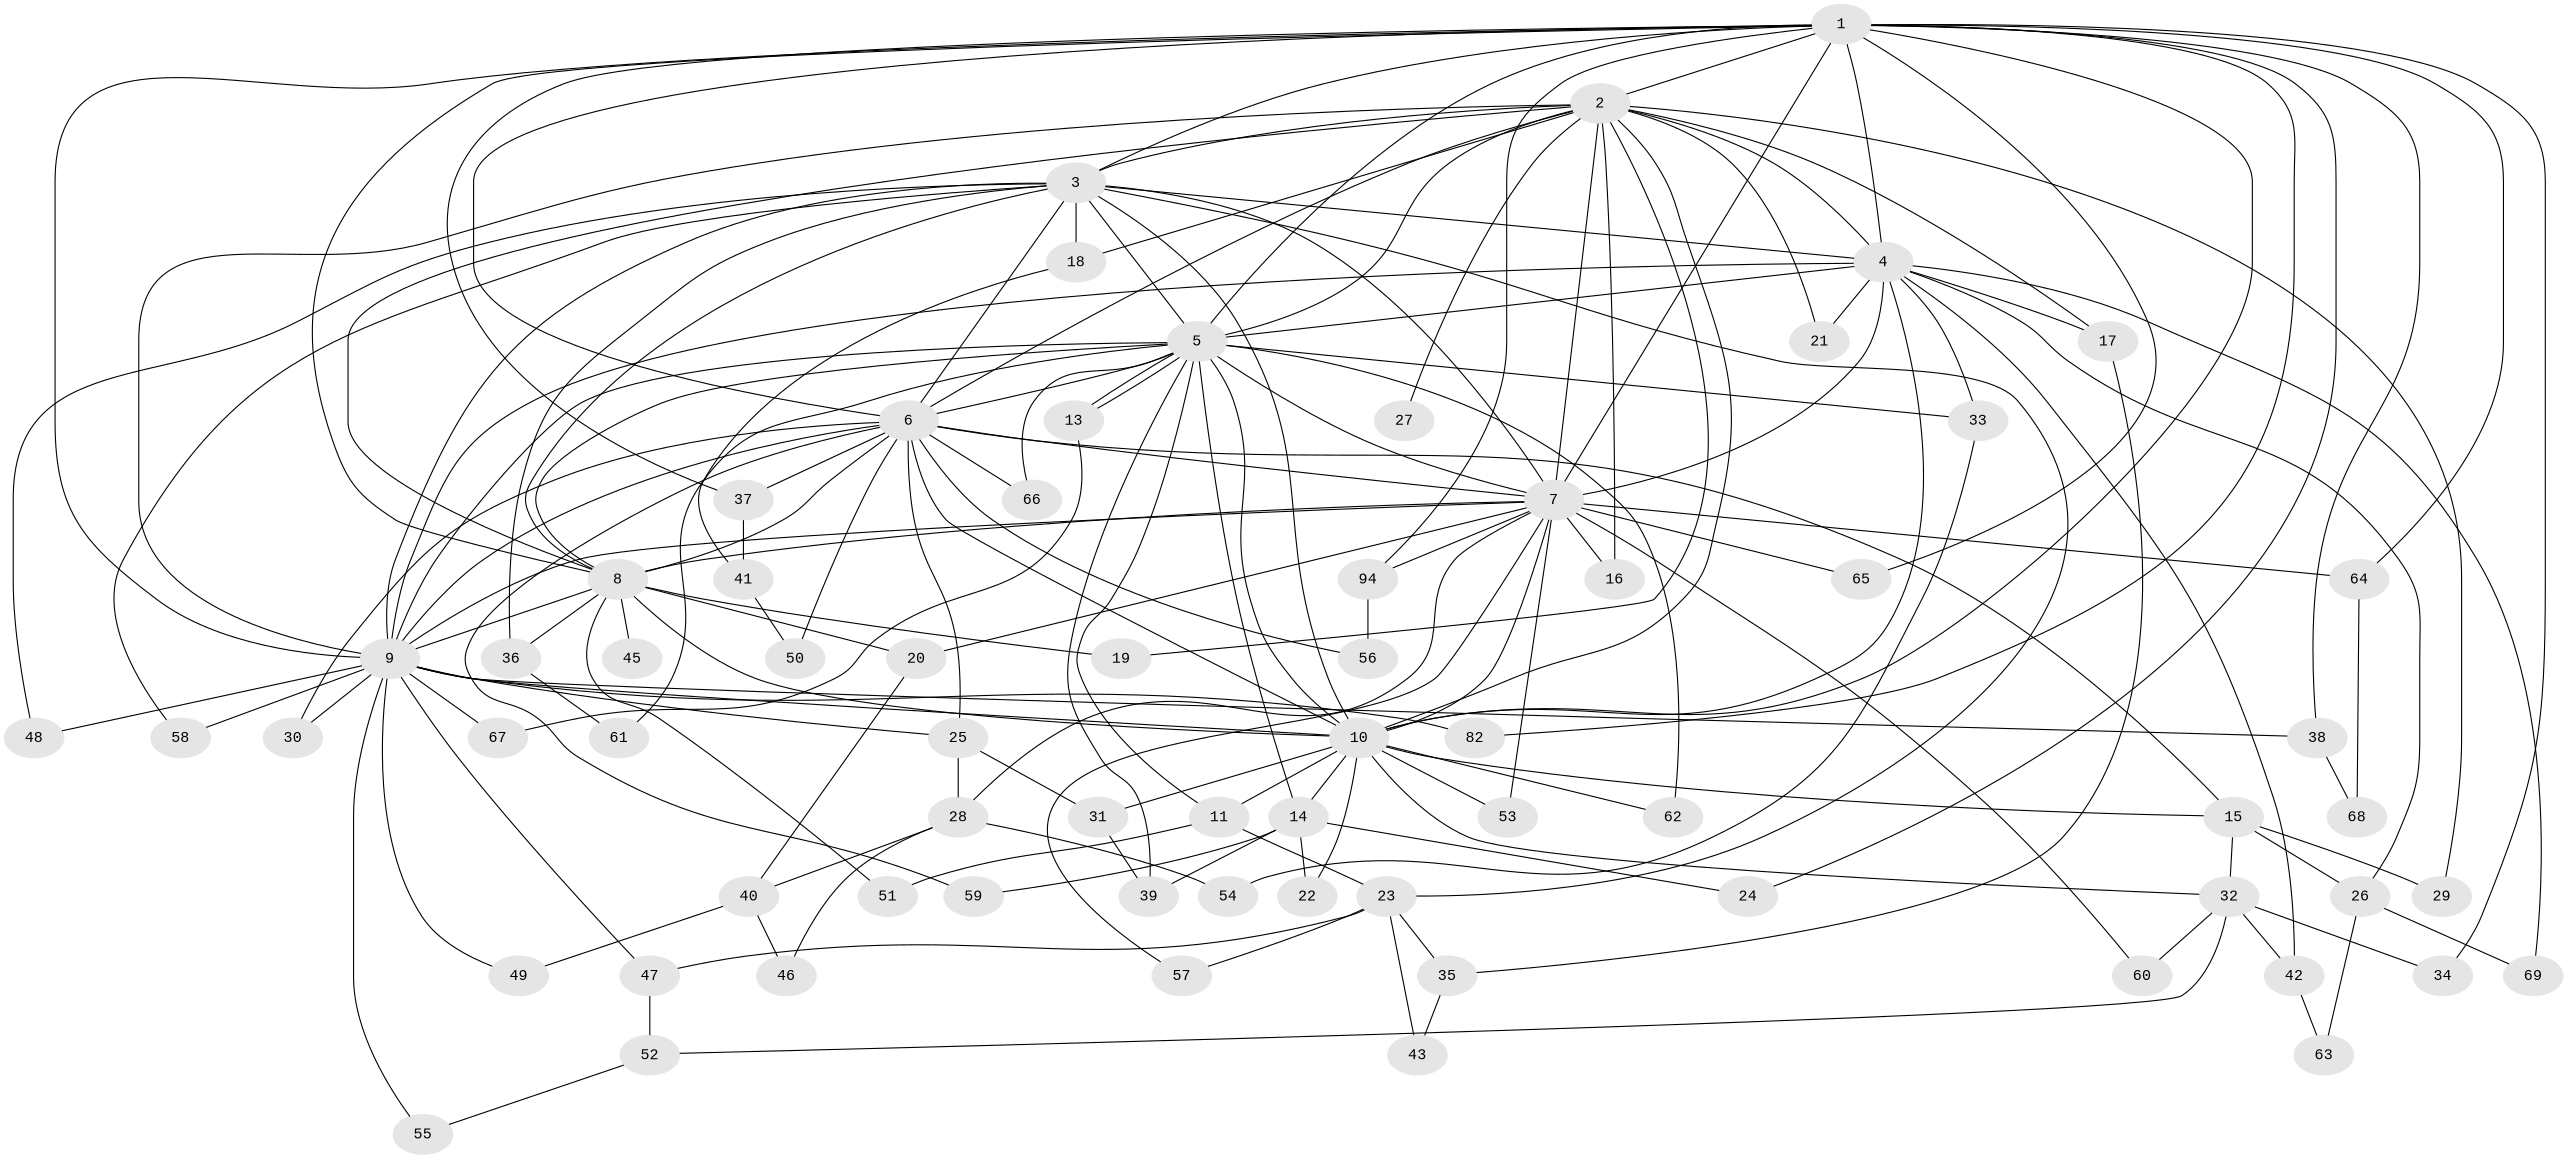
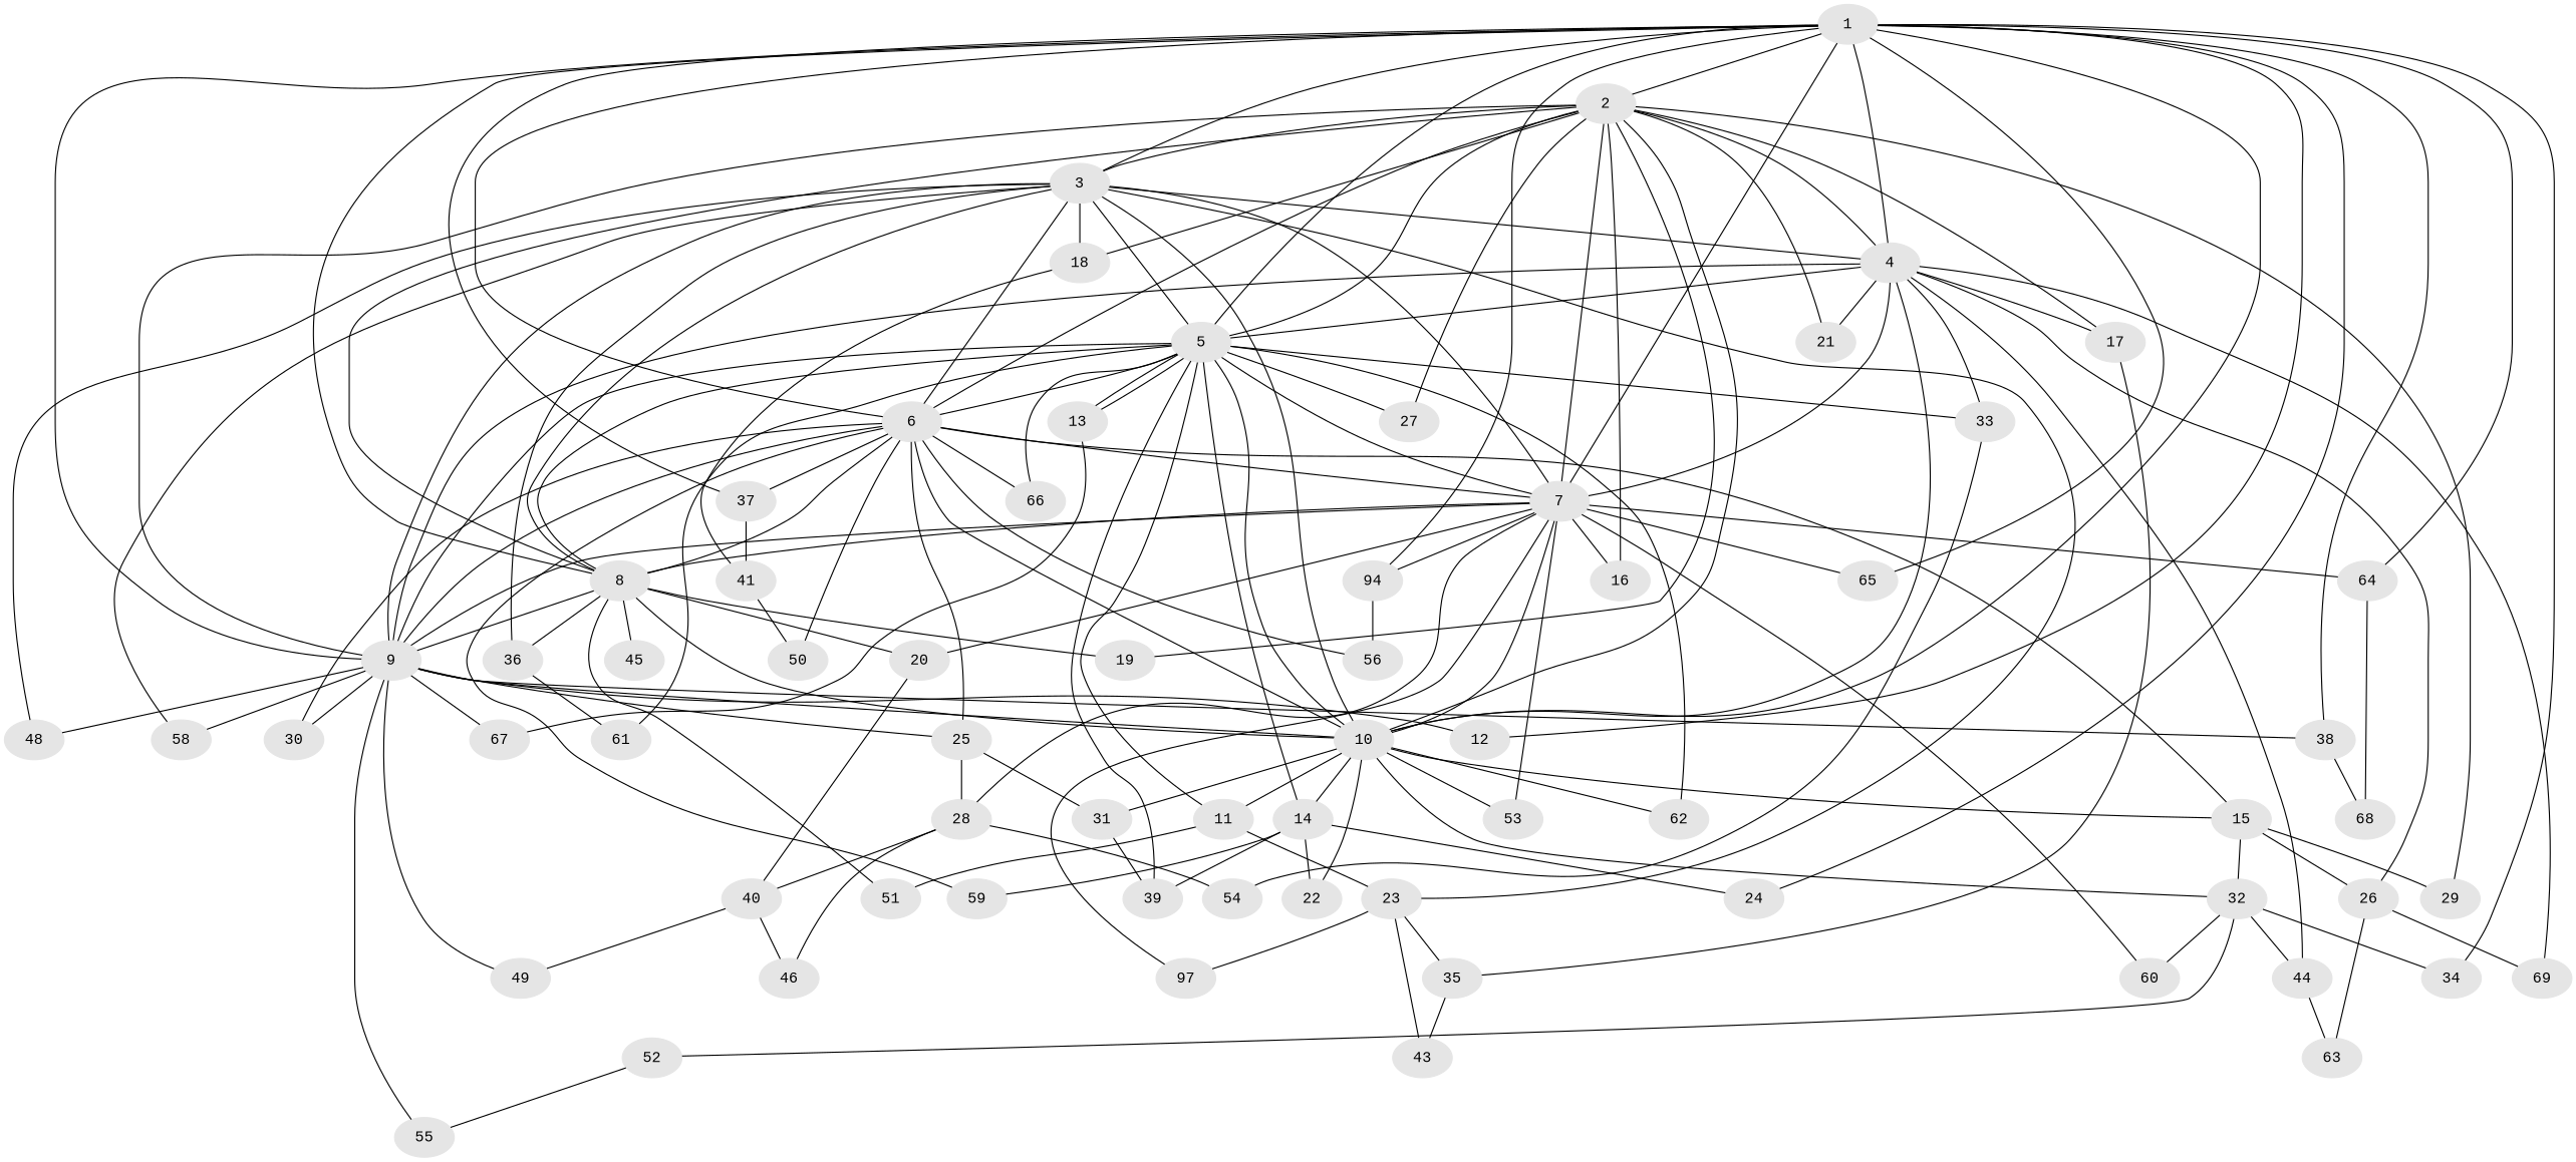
  graph {
    fontname="Liberation Mono"
    node [color=gray90 fontname="Liberation Mono" style=filled]
    edge [fontname="Liberation Mono"]
    1
    2
    3
    4
    5
    6
    7
    8
    9
    10
-   12 [label=82]
+   12
    24
    34
    37
    38
    n16 [label=94]
    64
    65
    16
    17
    18
    21
    27
    29
    19
    23
    36
    48
    58
    26
    33
-   42
+   42 [label=44]
    69
    11
    13
    14
    39
    61
    62
    66
    15
    25
    30
    50
    56
    59
    20
    28
    53
-   57
+   57 [label=97]
    60
    45
    51
-   47
    49
    55
    67
    22
    31
    32
    41
    68
    35
    43
    63
    54
    40
    46
    52
    1 -- 2
    1 -- 3
    1 -- 4
    1 -- 5
    1 -- 6
    1 -- 7
    1 -- 8
    1 -- 9
    1 -- 10
    1 -- 12
    1 -- 24
    1 -- 34
    1 -- 37
    1 -- 38
    1 -- n16
    1 -- 64
    1 -- 65
    2 -- 3
    2 -- 4
    2 -- 5
    2 -- 6
    2 -- 7
    2 -- 8
    2 -- 9
    2 -- 10
    2 -- 16
    2 -- 17
    2 -- 18
    2 -- 21
    2 -- 27
    2 -- 29
    2 -- 19
    3 -- 4
    3 -- 5
    3 -- 6
    3 -- 7
    3 -- 8
    3 -- 9
    3 -- 10
    3 -- 18
    3 -- 23
    3 -- 36
    3 -- 48
    3 -- 58
    4 -- 5
    4 -- 7
    4 -- 9
    4 -- 10
    4 -- 17
    4 -- 21
    4 -- 26
    4 -- 33
    4 -- 42
    4 -- 69
    5 -- 6
    5 -- 7
    5 -- 8
    5 -- 9
    5 -- 10
+   5 -- 27
    5 -- 33
    5 -- 11
    5 -- 13
    5 -- 13
    5 -- 14
    5 -- 39
    5 -- 61
    5 -- 62
    5 -- 66
    6 -- 7
    6 -- 8
    6 -- 9
    6 -- 10
    6 -- 37
    6 -- 66
    6 -- 15
    6 -- 25
    6 -- 30
    6 -- 50
    6 -- 56
    6 -- 59
    7 -- 8
    7 -- 9
    7 -- 10
    7 -- n16
    7 -- 64
    7 -- 65
    7 -- 16
    7 -- 20
    7 -- 28
    7 -- 53
    7 -- 57
    7 -- 60
    8 -- 9
    8 -- 10
    8 -- 19
    8 -- 36
    8 -- 20
    8 -- 45
    8 -- 51
    9 -- 10
    9 -- 12
    9 -- 38
    9 -- 48
    9 -- 58
    9 -- 25
    9 -- 30
-   9 -- 47
    9 -- 49
    9 -- 55
    9 -- 67
    10 -- 11
    10 -- 14
    10 -- 62
    10 -- 15
    10 -- 53
    10 -- 22
    10 -- 31
    10 -- 32
    37 -- 41
    38 -- 68
    n16 -- 56
    64 -- 68
    17 -- 35
    18 -- 41
    23 -- 57
-   23 -- 47
    23 -- 35
    23 -- 43
    36 -- 61
    26 -- 69
    26 -- 63
    33 -- 54
    42 -- 63
    11 -- 23
    11 -- 51
    13 -- 67
    14 -- 24
    14 -- 39
    14 -- 59
    14 -- 22
    15 -- 29
    15 -- 26
    15 -- 32
    25 -- 28
    25 -- 31
    20 -- 40
    28 -- 54
    28 -- 40
    28 -- 46
-   47 -- 52
    31 -- 39
    32 -- 34
    32 -- 42
    32 -- 60
    32 -- 52
    41 -- 50
    35 -- 43
    40 -- 49
    40 -- 46
    52 -- 55
  }
